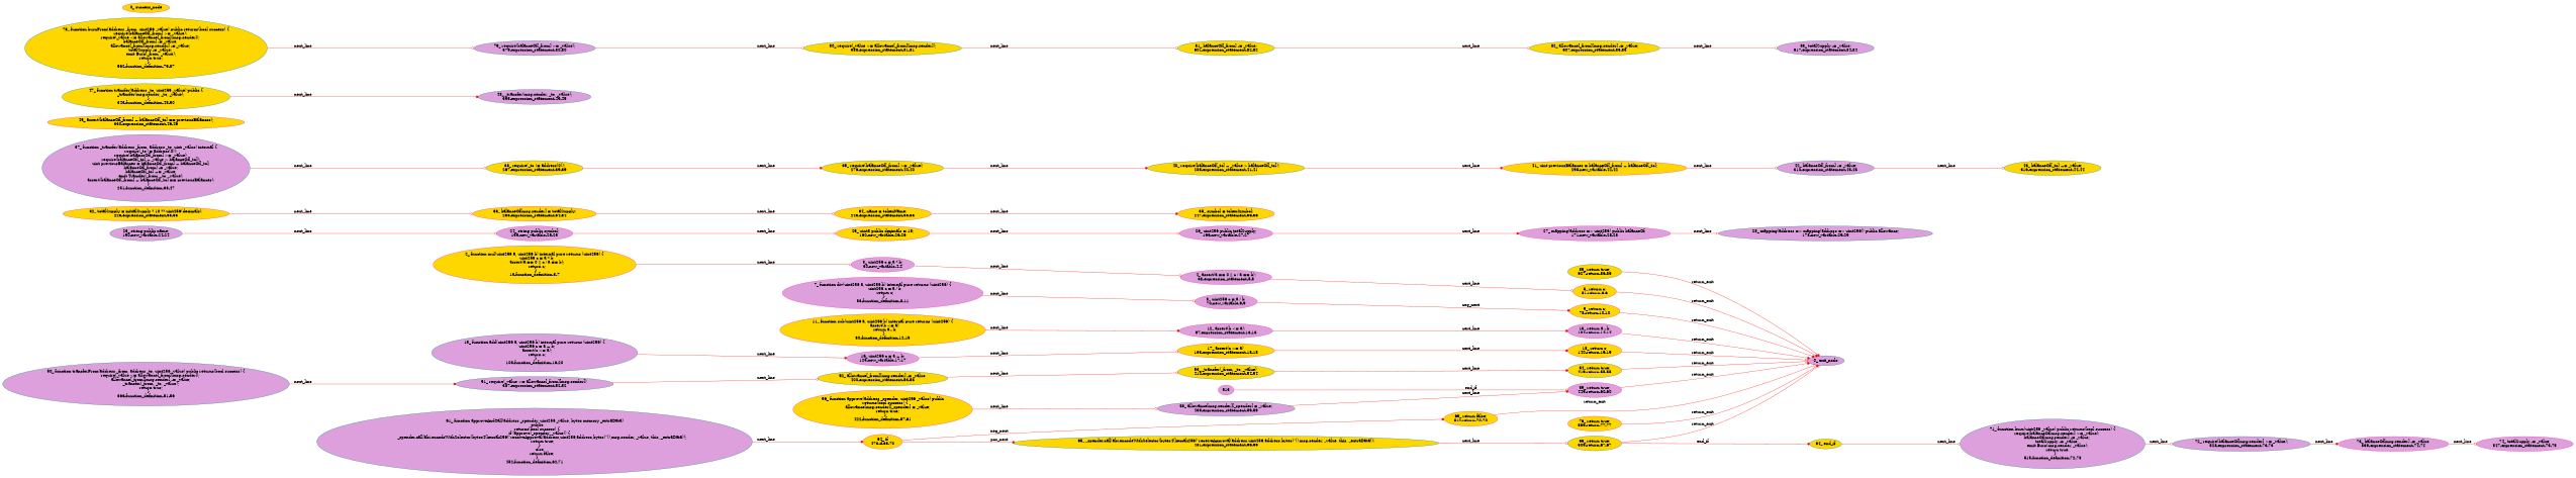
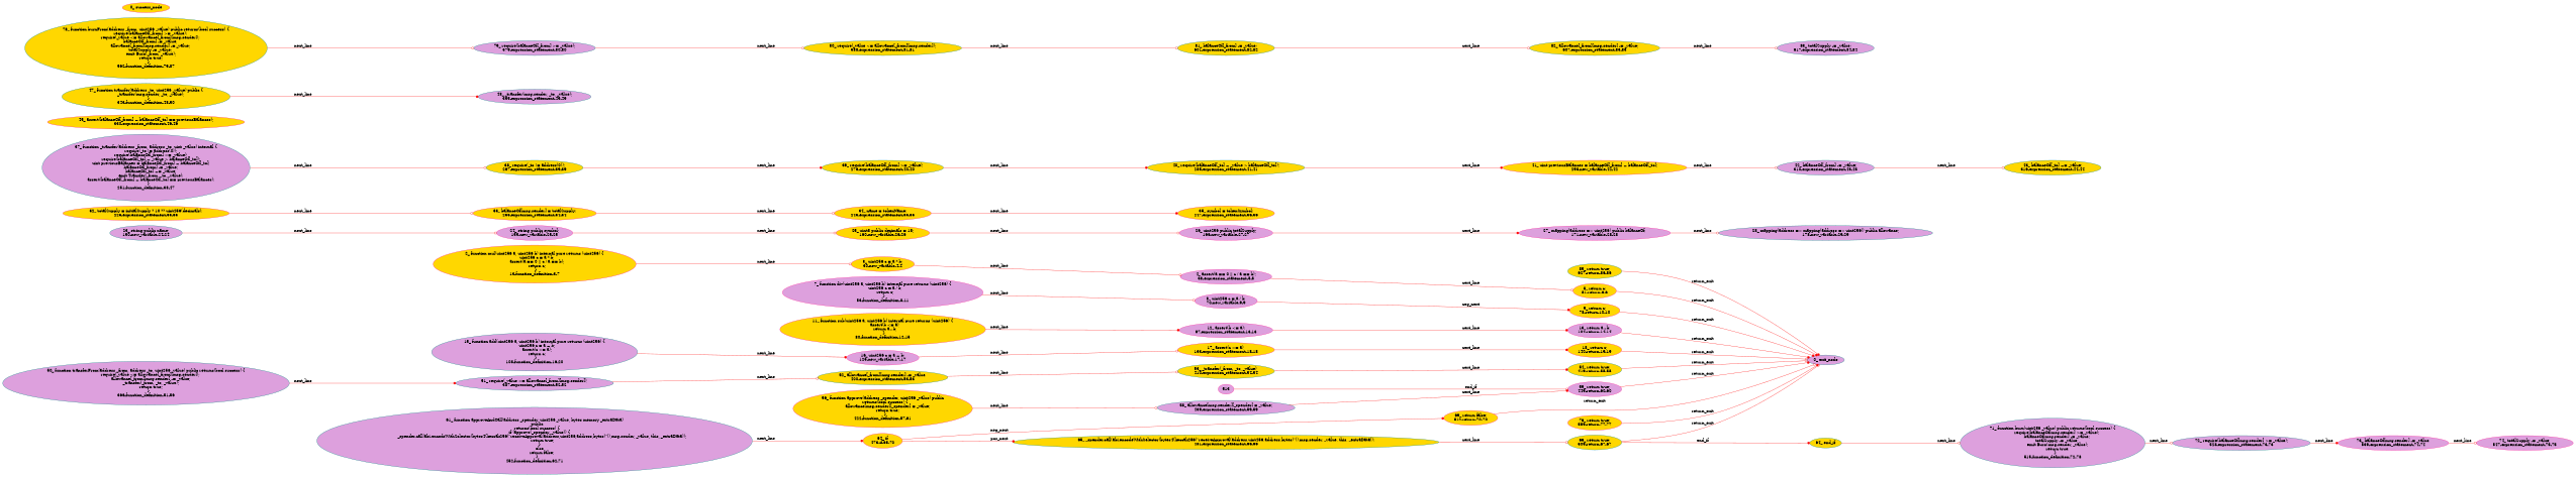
  digraph {
    rankdir=LR
    node [color=deeppink fillcolor=gold style=filled type_label=expression_statement]
    edge [arrowhead=odot color=red controlflow_type=next_line edge_type=CFG_edge]
    n1 [label="2_ function mul(uint256 a, uint256 b) internal pure returns (uint256) {\n    uint256 c = a * b;\n    assert(a == 0 || c / a == b);\n    return c;\n  }\n13-function_definition-3-7" method="mul(uint256 a,uint256 b)" type_label=function_definition]
-   n2 [fillcolor=plum label="3_ uint256 c = a * b;\n30-new_variable-4-4" method="mul(uint256 a,uint256 b)" type_label=new_variable]
+   n2 [label="3_ uint256 c = a * b;\n30-new_variable-4-4" method="mul(uint256 a,uint256 b)" type_label=new_variable]
    n3 [fillcolor=plum label="4_ assert(a == 0 || c / a == b);\n38-expression_statement-5-5" method="mul(uint256 a,uint256 b)"]
    n4 [label="5_ return c;\n51-return-6-6" method="mul(uint256 a,uint256 b)" type_label=return]
    n5 [color=teal fillcolor=plum label="0_ exit_node" type_label=exit]
    n6 [fillcolor=plum label="7_ function div(uint256 a, uint256 b) internal pure returns (uint256) {\n    uint256 c = a / b;\n    return c;\n  }\n53-function_definition-8-11" method="div(uint256 a,uint256 b)" type_label=function_definition]
    n7 [fillcolor=plum label="8_ uint256 c = a / b;\n70-new_variable-9-9" method="div(uint256 a,uint256 b)" type_label=new_variable]
    n8 [label="9_ return c;\n78-return-10-10" method="div(uint256 a,uint256 b)" type_label=return]
    n9 [label="11_ function sub(uint256 a, uint256 b) internal pure returns (uint256) {\n    assert(b <= a);\n    return a - b;\n  }\n80-function_definition-12-15" method="sub(uint256 a,uint256 b)" type_label=function_definition]
    n10 [fillcolor=plum label="12_ assert(b <= a);\n97-expression_statement-13-13" method="sub(uint256 a,uint256 b)"]
    n11 [fillcolor=plum label="13_ return a - b;\n104-return-14-14" method="sub(uint256 a,uint256 b)" type_label=return]
    n12 [color=teal fillcolor=plum label="15_ function add(uint256 a, uint256 b) internal pure returns (uint256) {\n    uint256 c = a + b;\n    assert(c >= a);\n    return c;\n  }\n108-function_definition-16-20" method="add(uint256 a,uint256 b)" type_label=function_definition]
    n13 [fillcolor=plum label="16_ uint256 c = a + b;\n125-new_variable-17-17" method="add(uint256 a,uint256 b)" type_label=new_variable]
    n14 [label="17_ assert(c >= a);\n133-expression_statement-18-18" method="add(uint256 a,uint256 b)"]
    n15 [label="18_ return c;\n140-return-19-19" method="add(uint256 a,uint256 b)" type_label=return]
    n16 [color=teal fillcolor=plum label="23_ string public name;\n150-new_variable-24-24" type_label=new_variable]
    n17 [fillcolor=plum label="24_ string public symbol;\n155-new_variable-25-25" type_label=new_variable]
    n18 [label="25_ uint8 public decimals = 18;\n160-new_variable-26-26" type_label=new_variable]
    n19 [fillcolor=plum label="26_ uint256 public totalSupply;\n166-new_variable-27-27" type_label=new_variable]
    n20 [fillcolor=plum label="27_ mapping(address => uint256) public balanceOf;\n171-new_variable-28-28" type_label=new_variable]
    n21 [color=teal fillcolor=plum label="28_ mapping(address => mapping(address => uint256)) public allowance;\n178-new_variable-29-29" type_label=new_variable]
    n22 [label="32_ totalSupply = initialSupply * 10 ** uint256(decimals);\n225-expression_statement-33-33"]
    n23 [label="33_ balanceOf[msg.sender] = totalSupply;\n235-expression_statement-34-34"]
    n24 [label="34_ name = tokenName;\n243-expression_statement-35-35"]
    n25 [label="35_ symbol = tokenSymbol;\n247-expression_statement-36-36"]
    n26 [color=teal fillcolor=plum label="37_ function _transfer(address _from, address _to, uint _value) internal {\n        require(_to != address(0));\n        require(balanceOf[_from] >= _value);\n        require(balanceOf[_to] + _value > balanceOf[_to]);\n        uint previousBalances = balanceOf[_from] + balanceOf[_to];\n        balanceOf[_from] -= _value;\n        balanceOf[_to] += _value;\n        emit Transfer(_from, _to, _value);\n        assert(balanceOf[_from] + balanceOf[_to] == previousBalances);\n    }\n251-function_definition-38-47" method="_transfer(address _from,address _to,uint _value)" type_label=function_definition]
    n27 [color=teal label="38_ require(_to != address(0));\n267-expression_statement-39-39" method="_transfer(address _from,address _to,uint _value)"]
    n28 [color=teal label="39_ require(balanceOf[_from] >= _value);\n276-expression_statement-40-40" method="_transfer(address _from,address _to,uint _value)"]
    n29 [color=teal label="40_ require(balanceOf[_to] + _value > balanceOf[_to]);\n285-expression_statement-41-41" method="_transfer(address _from,address _to,uint _value)"]
    n30 [label="41_ uint previousBalances = balanceOf[_from] + balanceOf[_to];\n298-new_variable-42-42" method="_transfer(address _from,address _to,uint _value)" type_label=new_variable]
    n31 [color=teal fillcolor=plum label="42_ balanceOf[_from] -= _value;\n310-expression_statement-43-43" method="_transfer(address _from,address _to,uint _value)"]
    n32 [color=teal label="43_ balanceOf[_to] += _value;\n316-expression_statement-44-44" method="_transfer(address _from,address _to,uint _value)"]
    n33 [label="45_ assert(balanceOf[_from] + balanceOf[_to] == previousBalances);\n330-expression_statement-46-46" method="_transfer(address _from,address _to,uint _value)"]
    n34 [color=teal label="47_ function transfer(address _to, uint256 _value) public {\n        _transfer(msg.sender, _to, _value);\n    }\n343-function_definition-48-50" method="transfer(address _to,uint256 _value)" type_label=function_definition]
    n35 [color=teal fillcolor=plum label="48_ _transfer(msg.sender, _to, _value);\n355-expression_statement-49-49" method="transfer(address _to,uint256 _value)"]
    n36 [color=teal fillcolor=plum label="50_ function transferFrom(address _from, address _to, uint256 _value) public returns(bool success) {\n        require(_value <= allowance[_from][msg.sender]); \n        allowance[_from][msg.sender] -= _value;\n        _transfer(_from, _to, _value);\n        return true;\n    }\n366-function_definition-51-56" method="transferFrom(address _from,address _to,uint256 _value)" type_label=function_definition]
    n37 [color=teal fillcolor=plum label="51_ require(_value <= allowance[_from][msg.sender]);\n387-expression_statement-52-52" method="transferFrom(address _from,address _to,uint256 _value)"]
    n38 [color=teal label="52_ allowance[_from][msg.sender] -= _value;\n400-expression_statement-53-53" method="transferFrom(address _from,address _to,uint256 _value)"]
    n39 [color=teal label="53_ _transfer(_from, _to, _value);\n410-expression_statement-54-54" method="transferFrom(address _from,address _to,uint256 _value)"]
    n40 [color=teal label="54_ return true;\n419-return-55-55" method="transferFrom(address _from,address _to,uint256 _value)" type_label=return]
    n41 [label="56_ function approve(address _spender, uint256 _value) public\n    returns(bool success) {\n        allowance[msg.sender][_spender] = _value;\n        return true;\n    }\n422-function_definition-57-61" method="approve(address _spender,uint256 _value)" type_label=function_definition]
    n42 [color=teal fillcolor=plum label="58_ allowance[msg.sender][_spender] = _value;\n439-expression_statement-59-59" method="approve(address _spender,uint256 _value)"]
    n43 [fillcolor=plum label="59_ return true;\n449-return-60-60" method="approve(address _spender,uint256 _value)" type_label=return]
    n44 [color=teal fillcolor=plum label="61_ function approveAndCall(address _spender, uint256 _value, bytes memory _extraData)\n    public\n    returns(bool success) {\n        if (approve(_spender, _value)) {\n            _spender.call(abi.encodeWithSelector(bytes4(keccak256(\"receiveApproval(address,uint256,address,bytes)\")),msg.sender, _value, this, _extraData));\n             return true;\n        }\n        else\n            return false;\n    }\n452-function_definition-62-71" method="approveAndCall(address _spender,uint256 _value,bytes memory _extraData)" type_label=function_definition]
    n45 [label="64_ if\n473-if-65-70" method="approveAndCall(address _spender,uint256 _value,bytes memory _extraData)" type_label=if]
    n46 [color=teal label="65_ _spender.call(abi.encodeWithSelector(bytes4(keccak256(\"receiveApproval(address,uint256,address,bytes)\")),msg.sender, _value, this, _extraData));\n481-expression_statement-66-66" method="approveAndCall(address _spender,uint256 _value,bytes memory _extraData)"]
    n47 [label="69_ return false;\n512-return-70-70" method="approveAndCall(address _spender,uint256 _value,bytes memory _extraData)" type_label=return]
    n48 [color=teal label="66_ return true;\n509-return-67-67" method="approveAndCall(address _spender,uint256 _value,bytes memory _extraData)" type_label=return]
    n49 [color=teal label="64_ end_if" method="approveAndCall(address _spender,uint256 _value,bytes memory _extraData)" type_label=end_if]
    n50 [color=teal fillcolor=plum label="71_ function burn(uint256 _value) public returns(bool success) {\n        require(balanceOf[msg.sender] >= _value); \n        balanceOf[msg.sender] -= _value; \n        totalSupply -= _value; \n        emit Burn(msg.sender, _value);\n        return true;\n    }\n515-function_definition-72-78" method="burn(uint256 _value)" type_label=function_definition]
    n51 [color=teal fillcolor=plum label="72_ require(balanceOf[msg.sender] >= _value);\n528-expression_statement-73-73" method="burn(uint256 _value)"]
    n52 [fillcolor=plum label="73_ balanceOf[msg.sender] -= _value;\n539-expression_statement-74-74" method="burn(uint256 _value)"]
    n53 [fillcolor=plum label="74_ totalSupply -= _value;\n547-expression_statement-75-75" method="burn(uint256 _value)"]
    n54 [label="76_ return true;\n559-return-77-77" method="burn(uint256 _value)" type_label=return]
    n55 [color=teal label="78_ function burnFrom(address _from, uint256 _value) public returns(bool success) {\n        require(balanceOf[_from] >= _value); \n        require(_value <= allowance[_from][msg.sender]); \n        balanceOf[_from] -= _value; \n        allowance[_from][msg.sender] -= _value; \n        totalSupply -= _value; \n        emit Burn(_from, _value);\n        return true;\n    }\n562-function_definition-79-87" method="burnFrom(address _from,uint256 _value)" type_label=function_definition]
    n56 [color=teal fillcolor=plum label="79_ require(balanceOf[_from] >= _value);\n579-expression_statement-80-80" method="burnFrom(address _from,uint256 _value)"]
    n57 [color=teal label="80_ require(_value <= allowance[_from][msg.sender]);\n588-expression_statement-81-81" method="burnFrom(address _from,uint256 _value)"]
    n58 [color=teal label="81_ balanceOf[_from] -= _value;\n601-expression_statement-82-82" method="burnFrom(address _from,uint256 _value)"]
    n59 [color=teal label="82_ allowance[_from][msg.sender] -= _value;\n607-expression_statement-83-83" method="burnFrom(address _from,uint256 _value)"]
    n60 [color=teal fillcolor=plum label="83_ totalSupply -= _value;\n617-expression_statement-84-84" method="burnFrom(address _from,uint256 _value)"]
    n61 [color=teal label="85_ return true;\n627-return-86-86" method="burnFrom(address _from,uint256 _value)" type_label=return]
    n62 [label="0_ success_node" type_label=start]
    513 [fillcolor=plum type_label=""]
    n1 -> n2 [label=next_line]
    n2 -> n3 [label=next_line]
    n3 -> n4 [label=next_line]
    n4 -> n5 [arrowhead=dot controlflow_type=return_exit label=return_exit]
    n6 -> n7 [label=next_line]
    n7 -> n8 [arrowhead=dot label=neg_next]
    n8 -> n5 [arrowhead=dot controlflow_type=return_exit label=return_exit]
    n9 -> n10 [arrowhead=dot label=next_line]
    n10 -> n11 [arrowhead=dot label=next_line]
    n11 -> n5 [arrowhead=dot controlflow_type=return_exit label=return_exit]
    n12 -> n13 [arrowhead=dot label=next_line]
    n13 -> n14 [label=next_line]
    n14 -> n15 [arrowhead=dot label=next_line]
    n15 -> n5 [controlflow_type=return_exit label=return_exit]
    n16 -> n17 [label=next_line]
    n17 -> n18 [label=next_line]
    n18 -> n19 [label=next_line]
    n19 -> n20 [arrowhead=dot label=next_line]
    n20 -> n21 [label=next_line]
    n22 -> n23 [label=next_line]
    n23 -> n24 [label=next_line]
    n24 -> n25 [arrowhead=dot label=next_line]
    n26 -> n27 [label=next_line]
    n27 -> n28 [arrowhead=dot label=next_line]
    n28 -> n29 [arrowhead=dot label=next_line]
    n29 -> n30 [arrowhead=dot label=next_line]
    n30 -> n31 [label=next_line]
    n31 -> n32 [label=next_line]
    n34 -> n35 [arrowhead=dot label=next_line]
    n36 -> n37 [arrowhead=dot label=next_line]
    n37 -> n38 [label=next_line]
    n38 -> n39 [label=next_line]
    n39 -> n40 [arrowhead=dot label=next_line]
    n40 -> n5 [controlflow_type=return_exit label=return_exit]
    n41 -> n42 [label=next_line]
    n42 -> n43 [arrowhead=dot label=next_line]
    n43 -> n5 [arrowhead=dot controlflow_type=return_exit label=return_exit]
    n44 -> n45 [arrowhead=dot label=next_line]
    n45 -> n46 [arrowhead=dot controlflow_type=pos_next label=pos_next]
    n45 -> n47 [arrowhead=dot controlflow_type=neg_next label=neg_next]
    n46 -> n48 [label=next_line]
    n47 -> n5 [controlflow_type=return_exit label=return_exit]
    n48 -> n5 [controlflow_type=return_exit label=return_exit]
    n48 -> n49 [arrowhead=dot controlflow_type=end_if label=end_if]
    n49 -> n50 [label=next_line]
    n50 -> n51 [label=next_line]
    n51 -> n52 [arrowhead=dot label=next_line]
    n52 -> n53 [label=next_line]
    n54 -> n5 [arrowhead=dot controlflow_type=return_exit label=return_exit]
    n55 -> n56 [label=next_line]
    n56 -> n57 [label=next_line]
    n57 -> n58 [label=next_line]
    n58 -> n59 [label=next_line]
    n59 -> n60 [label=next_line]
    n61 -> n5 [arrowhead=dot controlflow_type=return_exit label=return_exit]
    513 -> n43 [controlflow_type=end_if label=end_if]
  }
